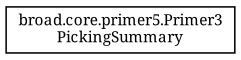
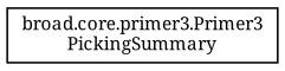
  digraph {
    rankdir=LR
    fontname="Noto Serif"
-   n1 [color=black fillcolor=white fontname="Noto Serif" fontsize=10 height=0.2 label="broad.core.primer5.Primer3\lPickingSummary" shape=record style=filled width=0.4]
+   n1 [color=black fillcolor=white fontname="Noto Serif" fontsize=10 height=0.2 label="broad.core.primer3.Primer3\lPickingSummary" shape=record style=filled width=0.4]
  }
